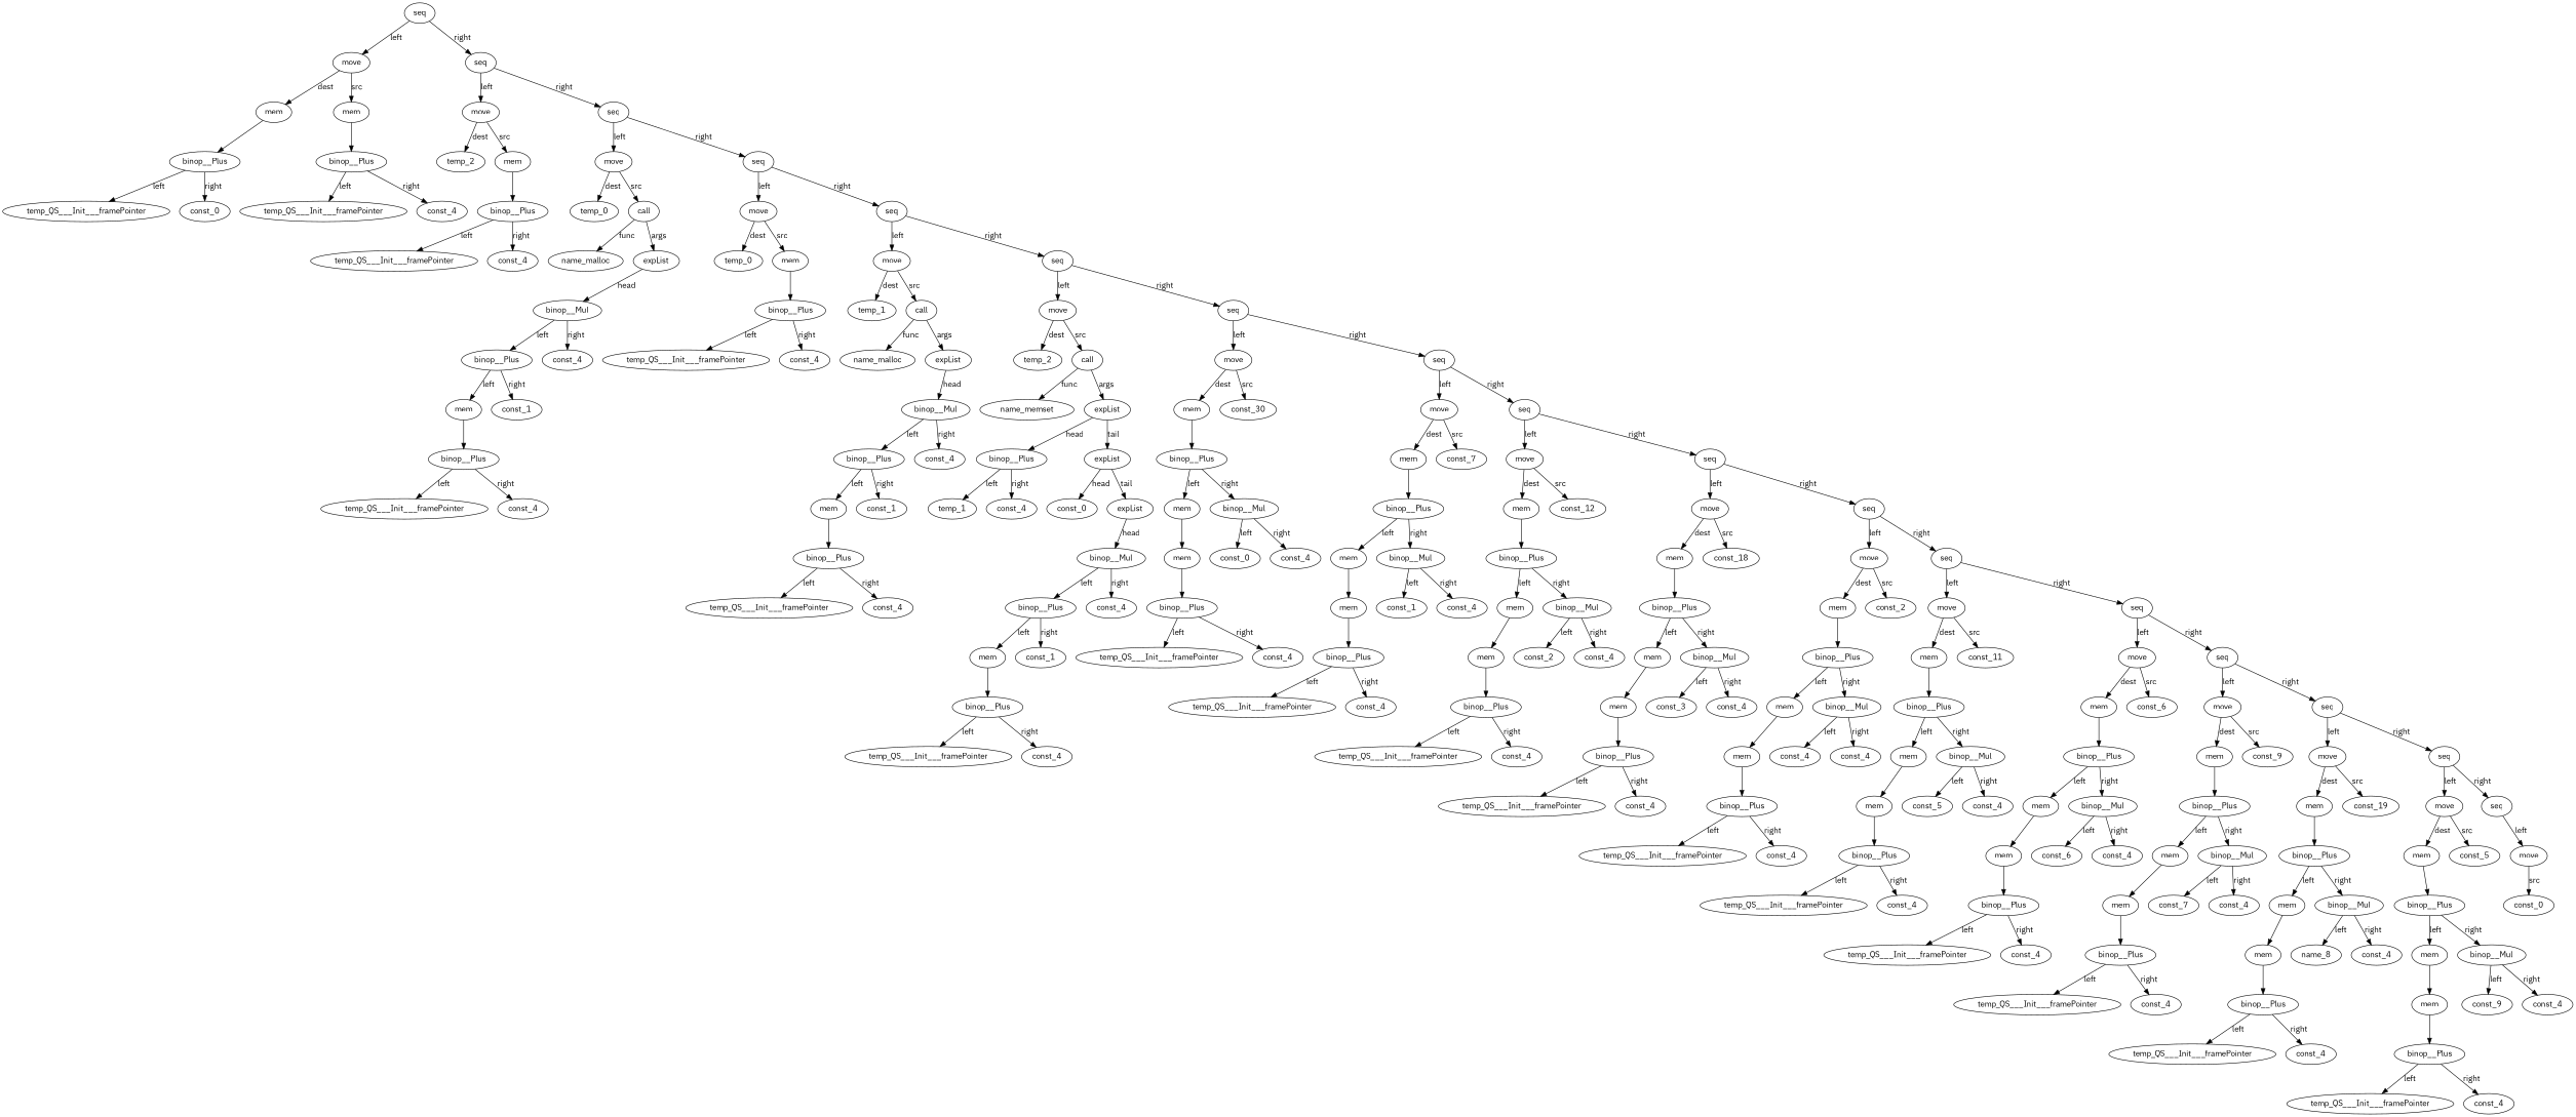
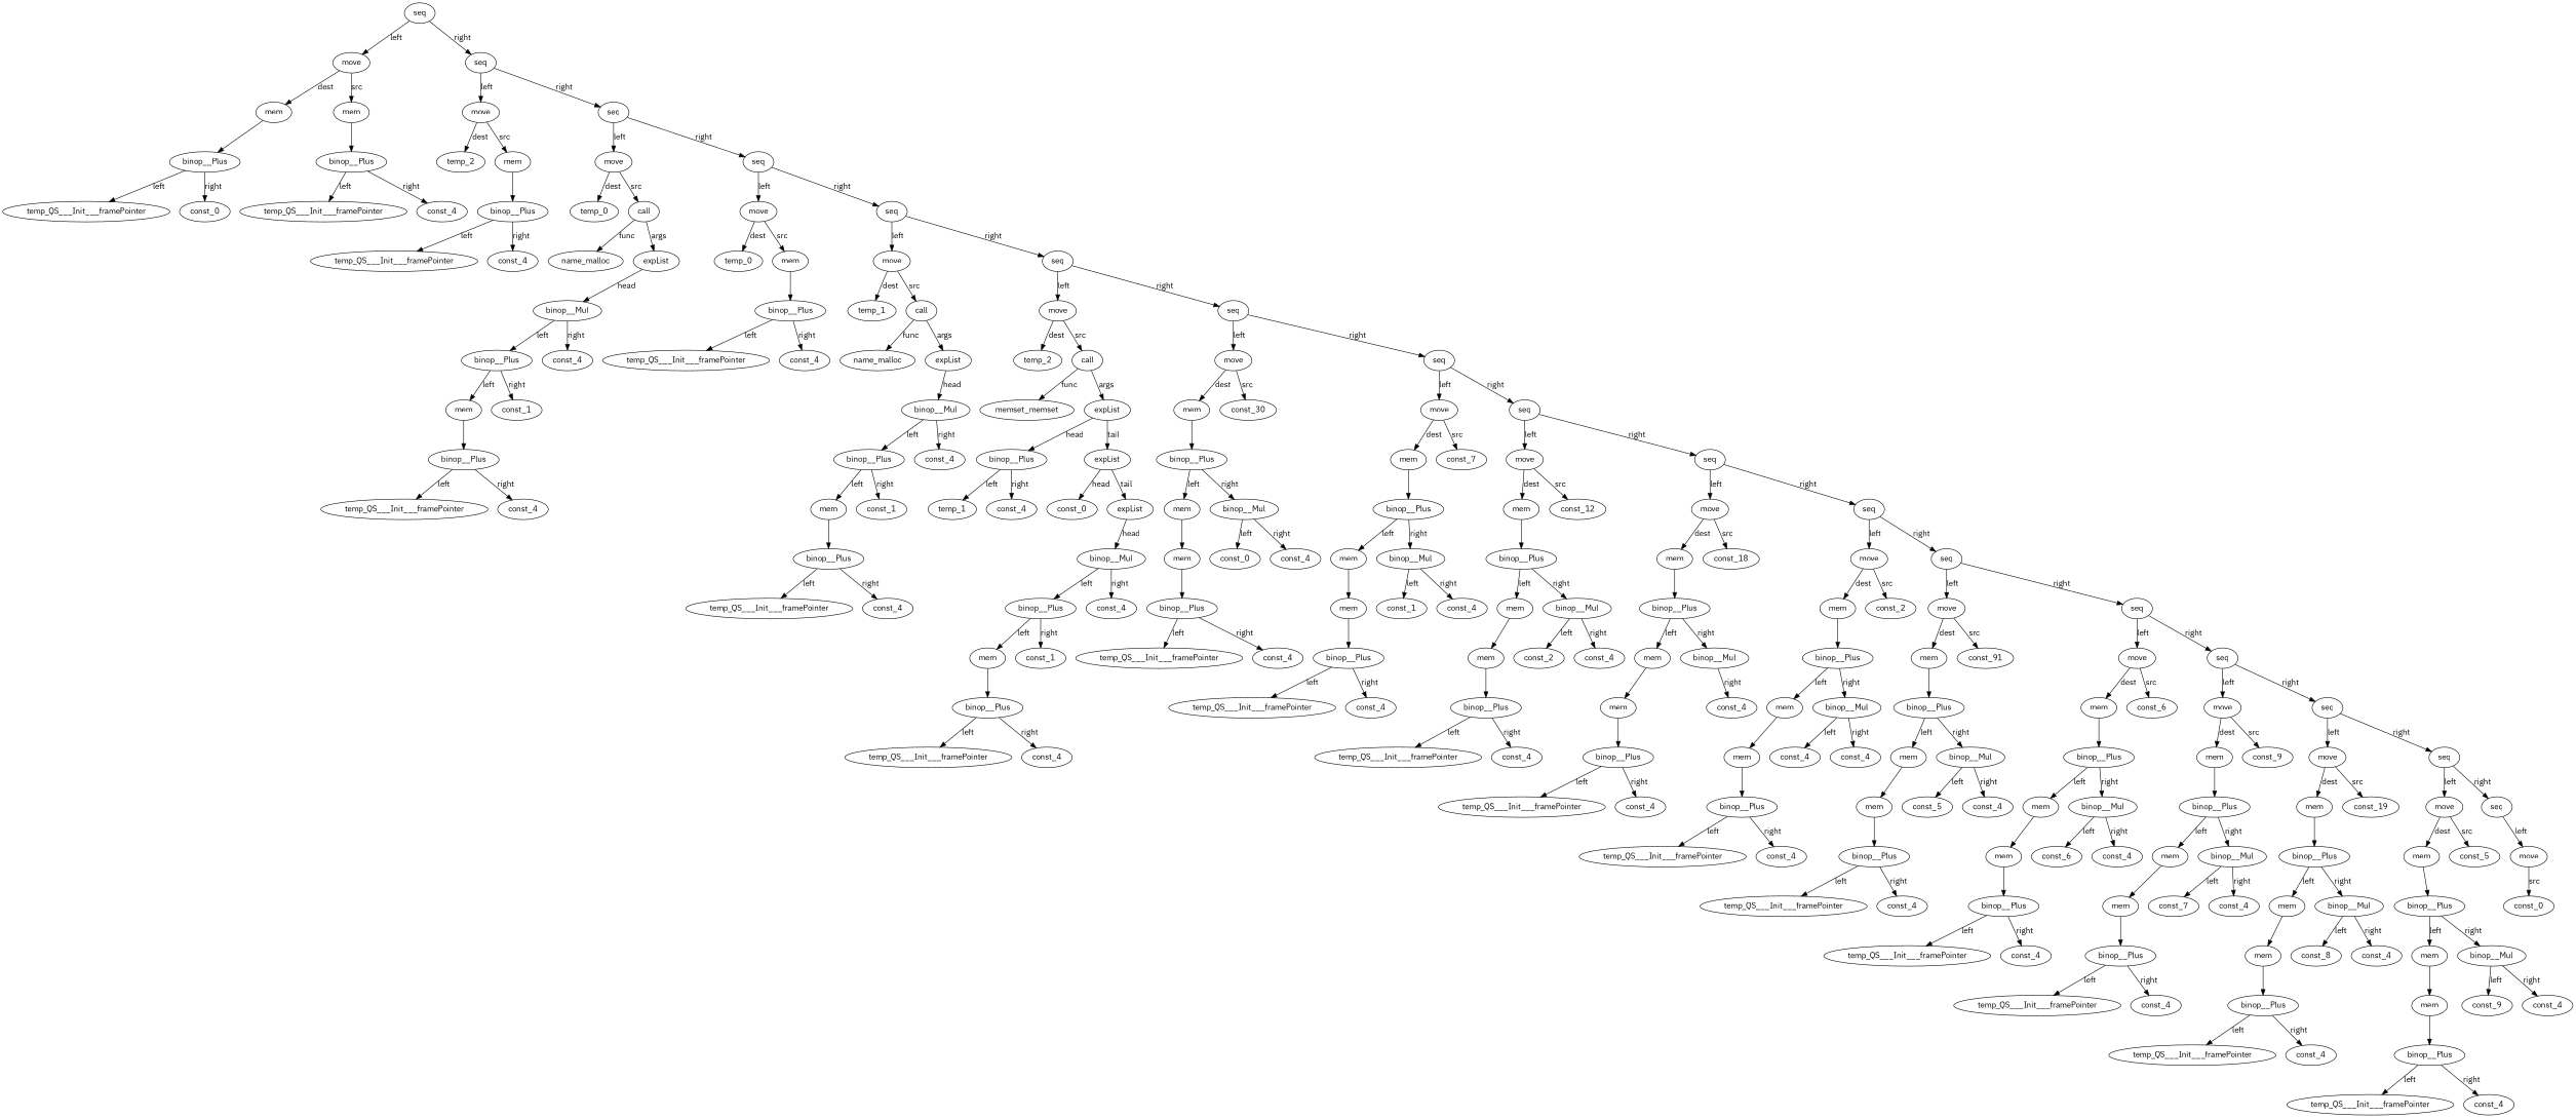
  digraph {
    fontname="IBM Plex Sans"
    node [fontname="IBM Plex Sans"]
    edge [fontname="IBM Plex Sans"]
    n1 [label=temp_QS___Init___framePointer]
    n2 [label=const_0]
    n3 [label=binop__Plus]
    n4 [label=mem]
    n5 [label=temp_QS___Init___framePointer]
    n6 [label=const_4]
    n7 [label=binop__Plus]
    n8 [label=mem]
    n9 [label=move]
    n10 [label=temp_2]
    n11 [label=temp_QS___Init___framePointer]
    n12 [label=const_4]
    n13 [label=binop__Plus]
    n14 [label=mem]
    n15 [label=move]
    n16 [label=temp_0]
    n17 [label=name_malloc]
    n18 [label=temp_QS___Init___framePointer]
    n19 [label=const_4]
    n20 [label=binop__Plus]
    n21 [label=mem]
    n22 [label=const_1]
    n23 [label=binop__Plus]
    n24 [label=const_4]
    n25 [label=binop__Mul]
    n26 [label=expList]
    n27 [label=call]
    n28 [label=move]
    n29 [label=temp_0]
    n30 [label=temp_QS___Init___framePointer]
    n31 [label=const_4]
    n32 [label=binop__Plus]
    n33 [label=mem]
    n34 [label=move]
    n35 [label=temp_1]
    n36 [label=name_malloc]
    n37 [label=temp_QS___Init___framePointer]
    n38 [label=const_4]
    n39 [label=binop__Plus]
    n40 [label=mem]
    n41 [label=const_1]
    n42 [label=binop__Plus]
    n43 [label=const_4]
    n44 [label=binop__Mul]
    n45 [label=expList]
    n46 [label=call]
    n47 [label=move]
    n48 [label=temp_2]
-   n49 [label=name_memset]
+   n49 [label=memset_memset]
    n50 [label=temp_1]
    n51 [label=const_4]
    n52 [label=binop__Plus]
    n53 [label=const_0]
    n54 [label=temp_QS___Init___framePointer]
    n55 [label=const_4]
    n56 [label=binop__Plus]
    n57 [label=mem]
    n58 [label=const_1]
    n59 [label=binop__Plus]
    n60 [label=const_4]
    n61 [label=binop__Mul]
    n62 [label=expList]
    n63 [label=expList]
    n64 [label=expList]
    n65 [label=call]
    n66 [label=move]
    n67 [label=temp_QS___Init___framePointer]
    n68 [label=const_4]
    n69 [label=binop__Plus]
    n70 [label=mem]
    n71 [label=mem]
    n72 [label=const_0]
    n73 [label=const_4]
    n74 [label=binop__Mul]
    n75 [label=binop__Plus]
    n76 [label=mem]
    n77 [label=const_30]
    n78 [label=move]
    n79 [label=temp_QS___Init___framePointer]
    n80 [label=const_4]
    n81 [label=binop__Plus]
    n82 [label=mem]
    n83 [label=mem]
    n84 [label=const_1]
    n85 [label=const_4]
    n86 [label=binop__Mul]
    n87 [label=binop__Plus]
    n88 [label=mem]
    n89 [label=const_7]
    n90 [label=move]
    n91 [label=temp_QS___Init___framePointer]
    n92 [label=const_4]
    n93 [label=binop__Plus]
    n94 [label=mem]
    n95 [label=mem]
    n96 [label=const_2]
    n97 [label=const_4]
    n98 [label=binop__Mul]
    n99 [label=binop__Plus]
    n100 [label=mem]
    n101 [label=const_12]
    n102 [label=move]
    n103 [label=temp_QS___Init___framePointer]
    n104 [label=const_4]
    n105 [label=binop__Plus]
    n106 [label=mem]
    n107 [label=mem]
-   n108 [label=const_3]
    n109 [label=const_4]
    n110 [label=binop__Mul]
    n111 [label=binop__Plus]
    n112 [label=mem]
    n113 [label=const_18]
    n114 [label=move]
    n115 [label=temp_QS___Init___framePointer]
    n116 [label=const_4]
    n117 [label=binop__Plus]
    n118 [label=mem]
    n119 [label=mem]
    n120 [label=const_4]
    n121 [label=const_4]
    n122 [label=binop__Mul]
    n123 [label=binop__Plus]
    n124 [label=mem]
    n125 [label=const_2]
    n126 [label=move]
    n127 [label=temp_QS___Init___framePointer]
    n128 [label=const_4]
    n129 [label=binop__Plus]
    n130 [label=mem]
    n131 [label=mem]
    n132 [label=const_5]
    n133 [label=const_4]
    n134 [label=binop__Mul]
    n135 [label=binop__Plus]
    n136 [label=mem]
-   n137 [label=const_11]
+   n137 [label=const_91]
    n138 [label=move]
    n139 [label=temp_QS___Init___framePointer]
    n140 [label=const_4]
    n141 [label=binop__Plus]
    n142 [label=mem]
    n143 [label=mem]
    n144 [label=const_6]
    n145 [label=const_4]
    n146 [label=binop__Mul]
    n147 [label=binop__Plus]
    n148 [label=mem]
    n149 [label=const_6]
    n150 [label=move]
    n151 [label=temp_QS___Init___framePointer]
    n152 [label=const_4]
    n153 [label=binop__Plus]
    n154 [label=mem]
    n155 [label=mem]
    n156 [label=const_7]
    n157 [label=const_4]
    n158 [label=binop__Mul]
    n159 [label=binop__Plus]
    n160 [label=mem]
    n161 [label=const_9]
    n162 [label=move]
    n163 [label=temp_QS___Init___framePointer]
    n164 [label=const_4]
    n165 [label=binop__Plus]
    n166 [label=mem]
    n167 [label=mem]
-   n168 [label=name_8]
+   n168 [label=const_8]
    n169 [label=const_4]
    n170 [label=binop__Mul]
    n171 [label=binop__Plus]
    n172 [label=mem]
    n173 [label=const_19]
    n174 [label=move]
    n175 [label=temp_QS___Init___framePointer]
    n176 [label=const_4]
    n177 [label=binop__Plus]
    n178 [label=mem]
    n179 [label=mem]
    n180 [label=const_9]
    n181 [label=const_4]
    n182 [label=binop__Mul]
    n183 [label=binop__Plus]
    n184 [label=mem]
    n185 [label=const_5]
    n186 [label=move]
    n187 [label=const_0]
    n188 [label=move]
    n189 [label=seq]
    n190 [label=seq]
    n191 [label=seq]
    n192 [label=seq]
    n193 [label=seq]
    n194 [label=seq]
    n195 [label=seq]
    n196 [label=seq]
    n197 [label=seq]
    n198 [label=seq]
    n199 [label=seq]
    n200 [label=seq]
    n201 [label=seq]
    n202 [label=seq]
    n203 [label=seq]
    n204 [label=seq]
    n205 [label=seq]
    n3 -> n1 [label=left]
    n3 -> n2 [label=right]
    n4 -> n3
    n7 -> n5 [label=left]
    n7 -> n6 [label=right]
    n8 -> n7
    n9 -> n4 [label=dest]
    n9 -> n8 [label=src]
    n13 -> n11 [label=left]
    n13 -> n12 [label=right]
    n14 -> n13
    n15 -> n10 [label=dest]
    n15 -> n14 [label=src]
    n20 -> n18 [label=left]
    n20 -> n19 [label=right]
    n21 -> n20
    n23 -> n21 [label=left]
    n23 -> n22 [label=right]
    n25 -> n23 [label=left]
    n25 -> n24 [label=right]
    n26 -> n25 [label=head]
    n27 -> n17 [label=func]
    n27 -> n26 [label=args]
    n28 -> n16 [label=dest]
    n28 -> n27 [label=src]
    n32 -> n30 [label=left]
    n32 -> n31 [label=right]
    n33 -> n32
    n34 -> n29 [label=dest]
    n34 -> n33 [label=src]
    n39 -> n37 [label=left]
    n39 -> n38 [label=right]
    n40 -> n39
    n42 -> n40 [label=left]
    n42 -> n41 [label=right]
    n44 -> n42 [label=left]
    n44 -> n43 [label=right]
    n45 -> n44 [label=head]
    n46 -> n36 [label=func]
    n46 -> n45 [label=args]
    n47 -> n35 [label=dest]
    n47 -> n46 [label=src]
    n52 -> n50 [label=left]
    n52 -> n51 [label=right]
    n56 -> n54 [label=left]
    n56 -> n55 [label=right]
    n57 -> n56
    n59 -> n57 [label=left]
    n59 -> n58 [label=right]
    n61 -> n59 [label=left]
    n61 -> n60 [label=right]
    n62 -> n61 [label=head]
    n63 -> n53 [label=head]
    n63 -> n62 [label=tail]
    n64 -> n52 [label=head]
    n64 -> n63 [label=tail]
    n65 -> n49 [label=func]
    n65 -> n64 [label=args]
    n66 -> n48 [label=dest]
    n66 -> n65 [label=src]
    n69 -> n67 [label=left]
    n69 -> n68 [label=right]
    n70 -> n69
    n71 -> n70
    n74 -> n72 [label=left]
    n74 -> n73 [label=right]
    n75 -> n71 [label=left]
    n75 -> n74 [label=right]
    n76 -> n75
    n78 -> n76 [label=dest]
    n78 -> n77 [label=src]
    n81 -> n79 [label=left]
    n81 -> n80 [label=right]
    n82 -> n81
    n83 -> n82
    n86 -> n84 [label=left]
    n86 -> n85 [label=right]
    n87 -> n83 [label=left]
    n87 -> n86 [label=right]
    n88 -> n87
    n90 -> n88 [label=dest]
    n90 -> n89 [label=src]
    n93 -> n91 [label=left]
    n93 -> n92 [label=right]
    n94 -> n93
    n95 -> n94
    n98 -> n96 [label=left]
    n98 -> n97 [label=right]
    n99 -> n95 [label=left]
    n99 -> n98 [label=right]
    n100 -> n99
    n102 -> n100 [label=dest]
    n102 -> n101 [label=src]
    n105 -> n103 [label=left]
    n105 -> n104 [label=right]
    n106 -> n105
    n107 -> n106
-   n110 -> n108 [label=left]
    n110 -> n109 [label=right]
    n111 -> n107 [label=left]
    n111 -> n110 [label=right]
    n112 -> n111
    n114 -> n112 [label=dest]
    n114 -> n113 [label=src]
    n117 -> n115 [label=left]
    n117 -> n116 [label=right]
    n118 -> n117
    n119 -> n118
    n122 -> n120 [label=left]
    n122 -> n121 [label=right]
    n123 -> n119 [label=left]
    n123 -> n122 [label=right]
    n124 -> n123
    n126 -> n124 [label=dest]
    n126 -> n125 [label=src]
    n129 -> n127 [label=left]
    n129 -> n128 [label=right]
    n130 -> n129
    n131 -> n130
    n134 -> n132 [label=left]
    n134 -> n133 [label=right]
    n135 -> n131 [label=left]
    n135 -> n134 [label=right]
    n136 -> n135
    n138 -> n136 [label=dest]
    n138 -> n137 [label=src]
    n141 -> n139 [label=left]
    n141 -> n140 [label=right]
    n142 -> n141
    n143 -> n142
    n146 -> n144 [label=left]
    n146 -> n145 [label=right]
    n147 -> n143 [label=left]
    n147 -> n146 [label=right]
    n148 -> n147
    n150 -> n148 [label=dest]
    n150 -> n149 [label=src]
    n153 -> n151 [label=left]
    n153 -> n152 [label=right]
    n154 -> n153
    n155 -> n154
    n158 -> n156 [label=left]
    n158 -> n157 [label=right]
    n159 -> n155 [label=left]
    n159 -> n158 [label=right]
    n160 -> n159
    n162 -> n160 [label=dest]
    n162 -> n161 [label=src]
    n165 -> n163 [label=left]
    n165 -> n164 [label=right]
    n166 -> n165
    n167 -> n166
    n170 -> n168 [label=left]
    n170 -> n169 [label=right]
    n171 -> n167 [label=left]
    n171 -> n170 [label=right]
    n172 -> n171
    n174 -> n172 [label=dest]
    n174 -> n173 [label=src]
    n177 -> n175 [label=left]
    n177 -> n176 [label=right]
    n178 -> n177
    n179 -> n178
    n182 -> n180 [label=left]
    n182 -> n181 [label=right]
    n183 -> n179 [label=left]
    n183 -> n182 [label=right]
    n184 -> n183
    n186 -> n184 [label=dest]
    n186 -> n185 [label=src]
    n188 -> n187 [label=src]
    n189 -> n188 [label=left]
    n190 -> n186 [label=left]
    n190 -> n189 [label=right]
    n191 -> n174 [label=left]
    n191 -> n190 [label=right]
    n192 -> n162 [label=left]
    n192 -> n191 [label=right]
    n193 -> n150 [label=left]
    n193 -> n192 [label=right]
    n194 -> n138 [label=left]
    n194 -> n193 [label=right]
    n195 -> n126 [label=left]
    n195 -> n194 [label=right]
    n196 -> n114 [label=left]
    n196 -> n195 [label=right]
    n197 -> n102 [label=left]
    n197 -> n196 [label=right]
    n198 -> n90 [label=left]
    n198 -> n197 [label=right]
    n199 -> n78 [label=left]
    n199 -> n198 [label=right]
    n200 -> n66 [label=left]
    n200 -> n199 [label=right]
    n201 -> n47 [label=left]
    n201 -> n200 [label=right]
    n202 -> n34 [label=left]
    n202 -> n201 [label=right]
    n203 -> n28 [label=left]
    n203 -> n202 [label=right]
    n204 -> n15 [label=left]
    n204 -> n203 [label=right]
    n205 -> n9 [label=left]
    n205 -> n204 [label=right]
  }
